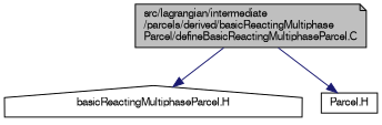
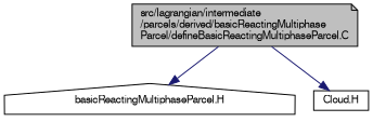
  digraph {
    node [color=black fontname=FreeSans fontsize=10]
    edge [color=midnightblue fontname=FreeSans fontsize=10 labelfontname=FreeSans labelfontsize=10 style=solid]
    n1 [fillcolor=grey75 fontcolor=black height=0.2 label="src/lagrangian/intermediate\l/parcels/derived/basicReactingMultiphase\lParcel/defineBasicReactingMultiphaseParcel.C" shape=note style=filled width=0.4]
    n2 [height=0.2 label="basicReactingMultiphaseParcel.H" shape=house width=0.4]
-   n3 [height=0.2 label="Parcel.H" shape=box width=0.4]
+   n3 [height=0.2 label="Cloud.H" shape=box width=0.4]
    n1 -> n2
    n1 -> n3
  }
